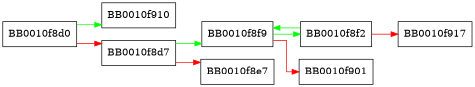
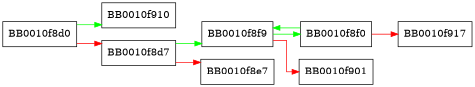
  digraph {
    rankdir=LR
    splines=ortho
    node [shape=box]
    edge [color=green]
    BB0010f8d0
    BB0010f910
    BB0010f8d7
    BB0010f8f9
    BB0010f8e7
-   BB0010f8f0 [label=BB0010f8f2]
+   BB0010f8f0
    BB0010f901
    BB0010f917
    BB0010f8d0 -> BB0010f910
    BB0010f8d0 -> BB0010f8d7 [color=red]
    BB0010f8d7 -> BB0010f8f9
    BB0010f8d7 -> BB0010f8e7 [color=red]
    BB0010f8f9 -> BB0010f8f0
    BB0010f8f9 -> BB0010f901 [color=red]
    BB0010f8f0 -> BB0010f8f9
    BB0010f8f0 -> BB0010f917 [color=red]
  }
